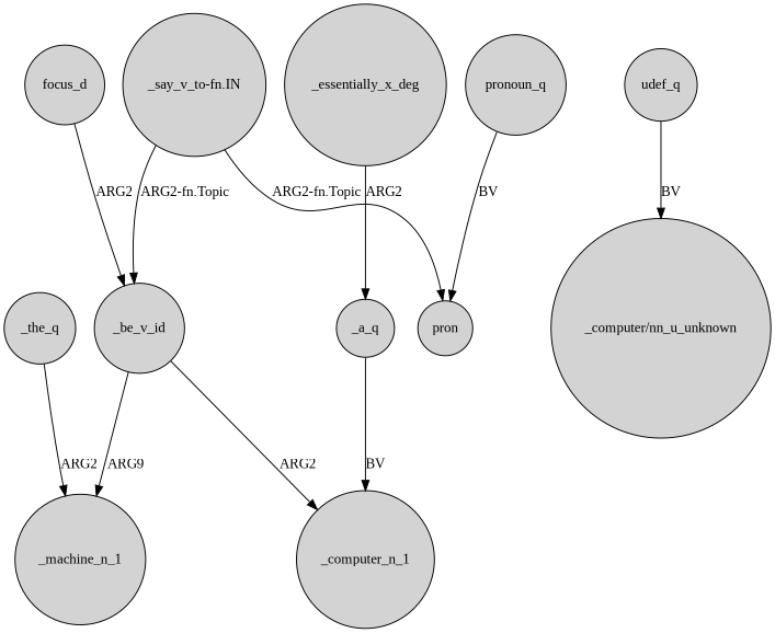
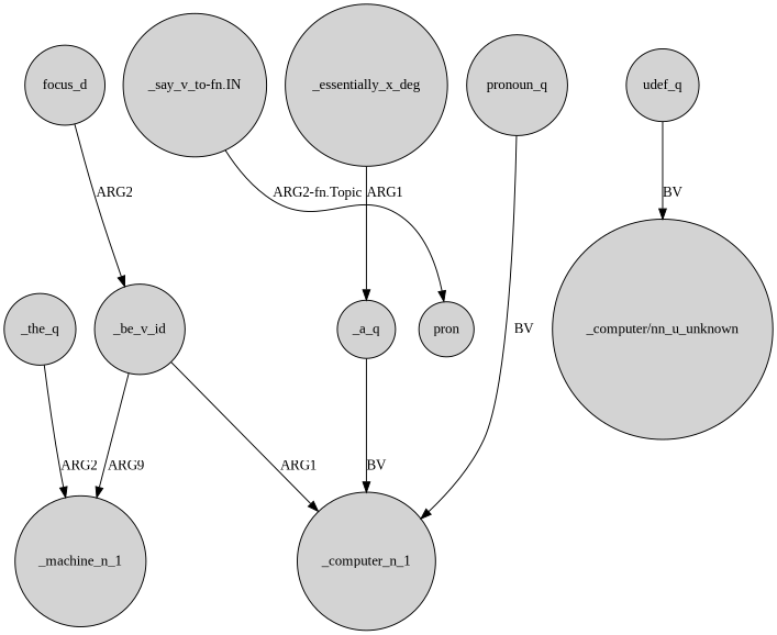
  digraph {
    fontname="Liberation Serif"
    node [fontname="Liberation Serif" shape=circle style=filled]
    edge [fontname="Liberation Serif"]
    focus_d
    _be_v_id
    _machine_n_1
    _computer_n_1
    "_say_v_to-fn.IN"
    pron
    _the_q
    _a_q
    n9 [label="_computer/nn_u_unknown"]
    udef_q
    _essentially_x_deg
    pronoun_q
    focus_d -> _be_v_id [label=ARG2]
    _be_v_id -> _machine_n_1 [label=ARG9]
-   _be_v_id -> _computer_n_1 [label=ARG2]
-   "_say_v_to-fn.IN" -> _be_v_id [label="ARG2-fn.Topic"]
+   _be_v_id -> _computer_n_1 [label=ARG1]
    "_say_v_to-fn.IN" -> pron [label="ARG2-fn.Topic"]
    _the_q -> _machine_n_1 [label=ARG2]
    _a_q -> _computer_n_1 [label=BV]
    udef_q -> n9 [label=BV]
-   _essentially_x_deg -> _a_q [label=ARG2]
-   pronoun_q -> pron [label=BV]
+   _essentially_x_deg -> _a_q [label=ARG1]
+   pronoun_q -> _computer_n_1 [label=BV]
  }
